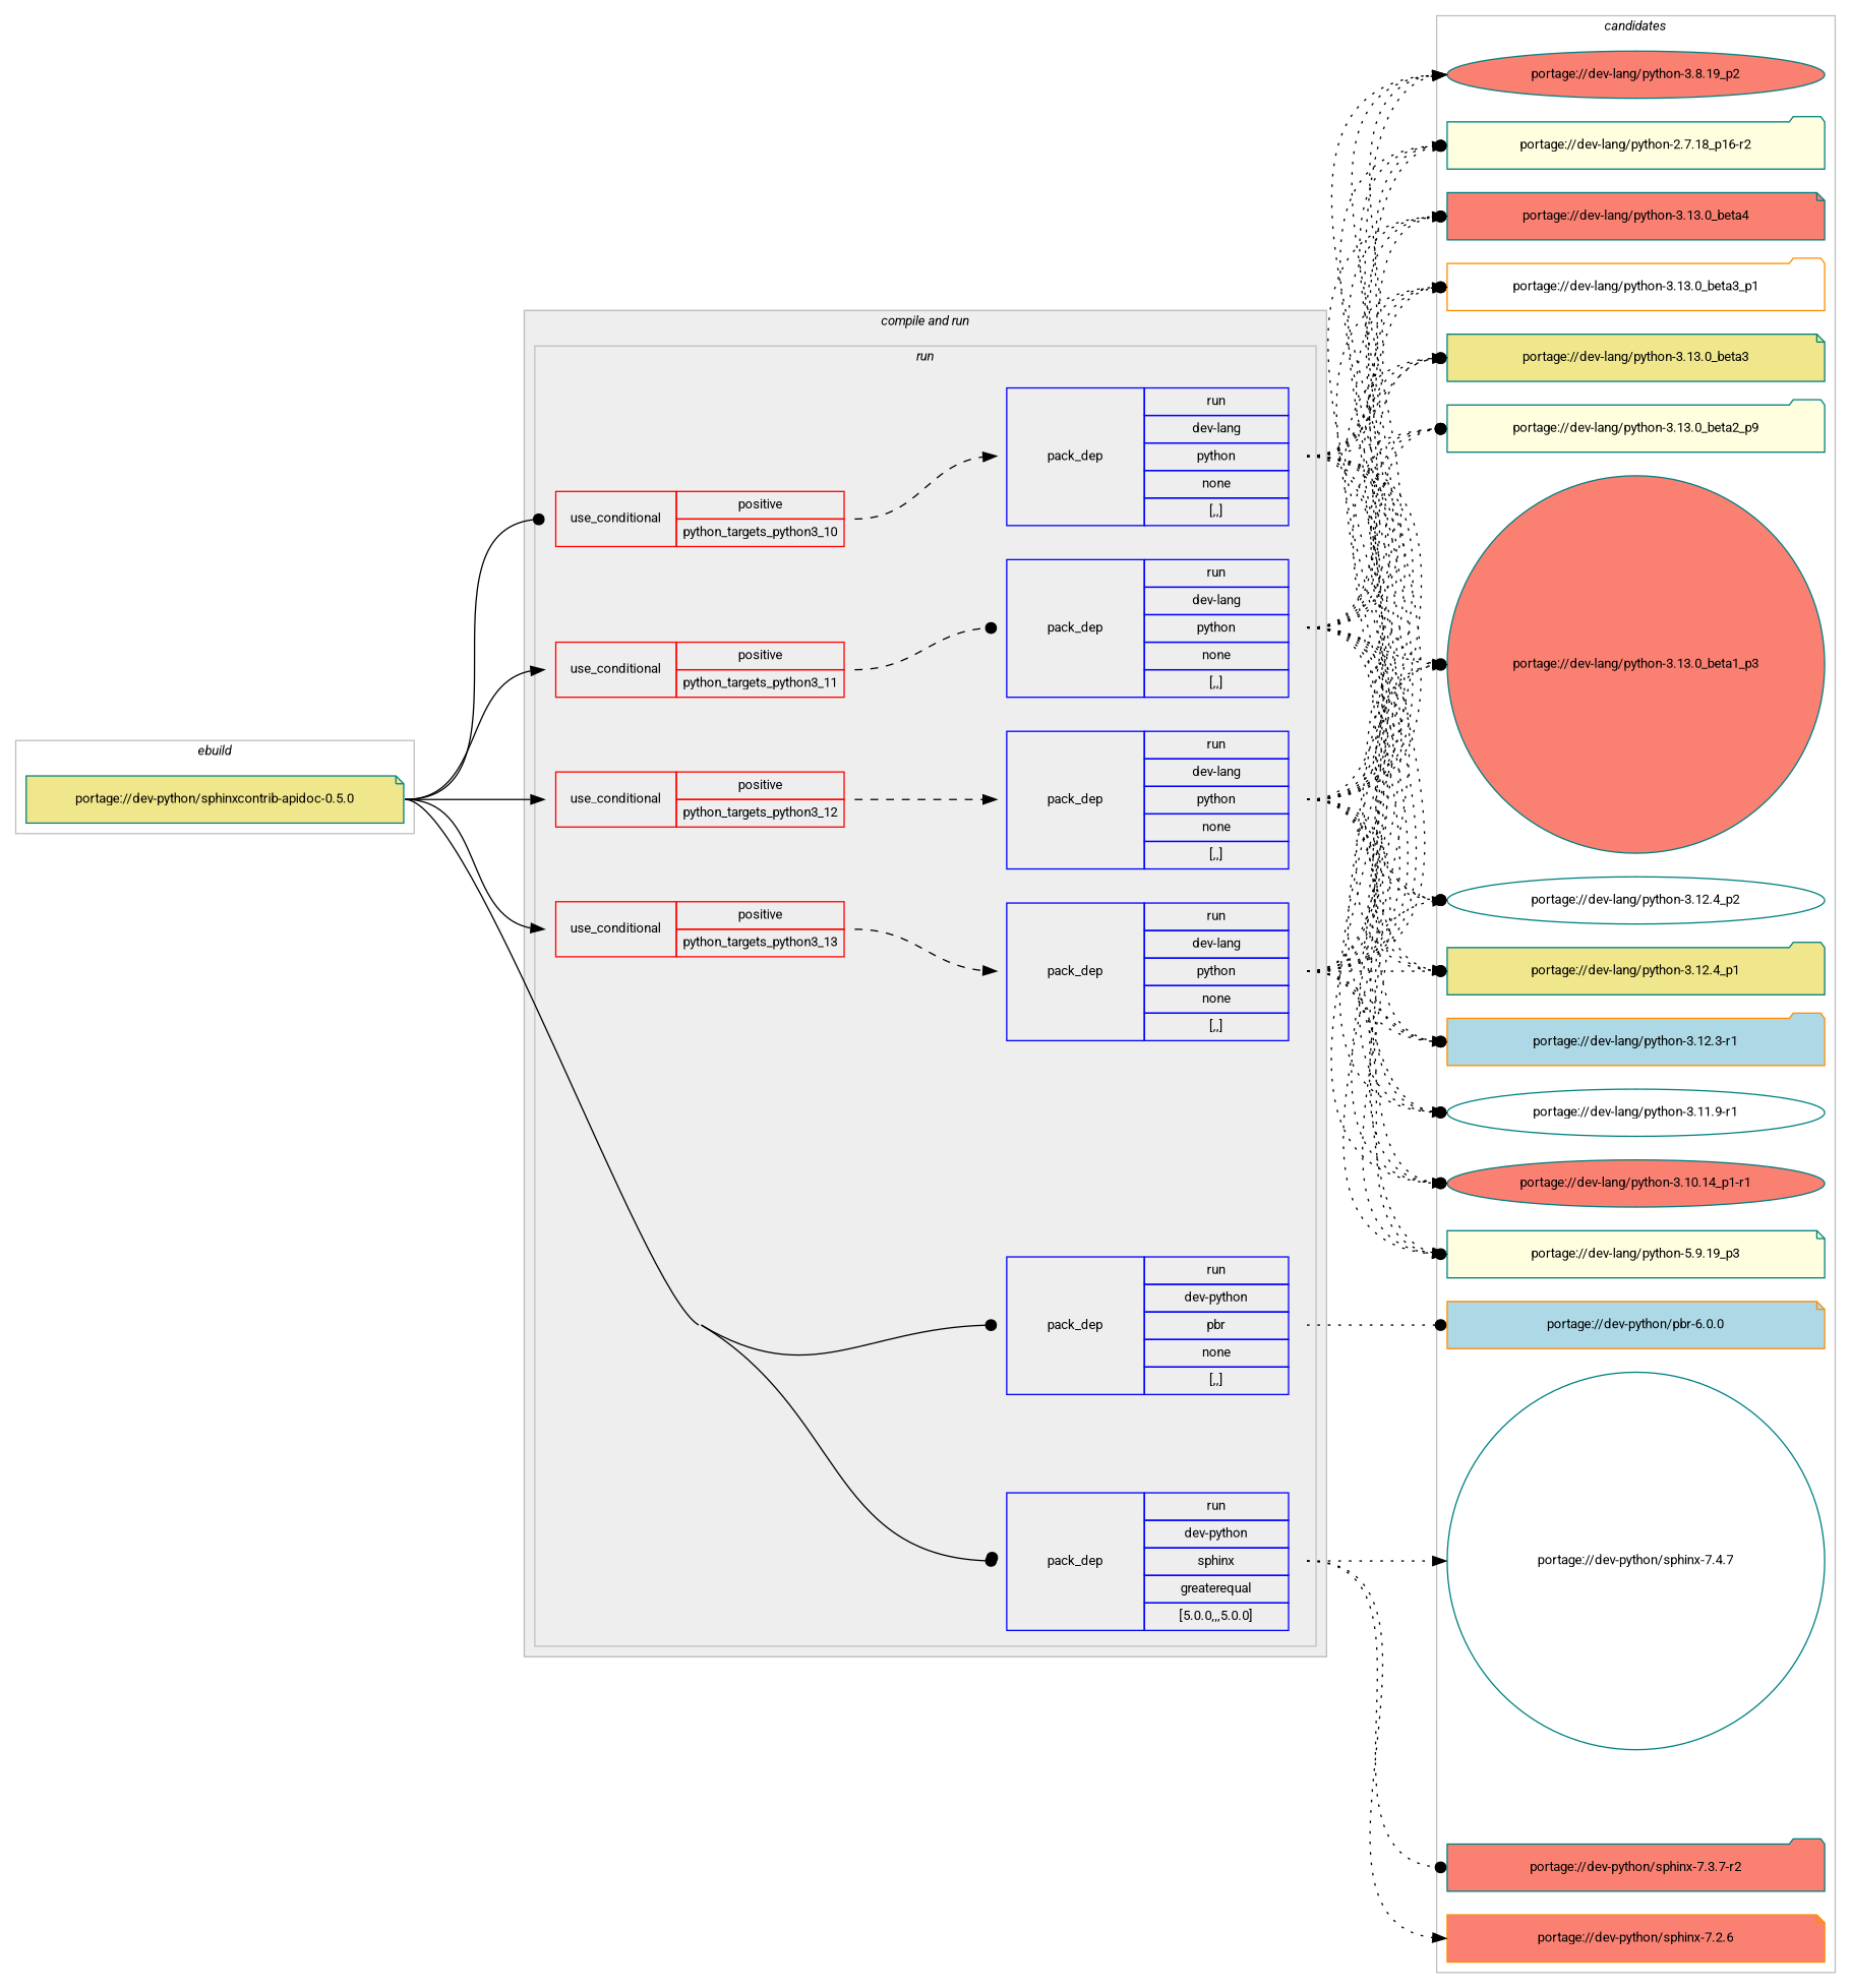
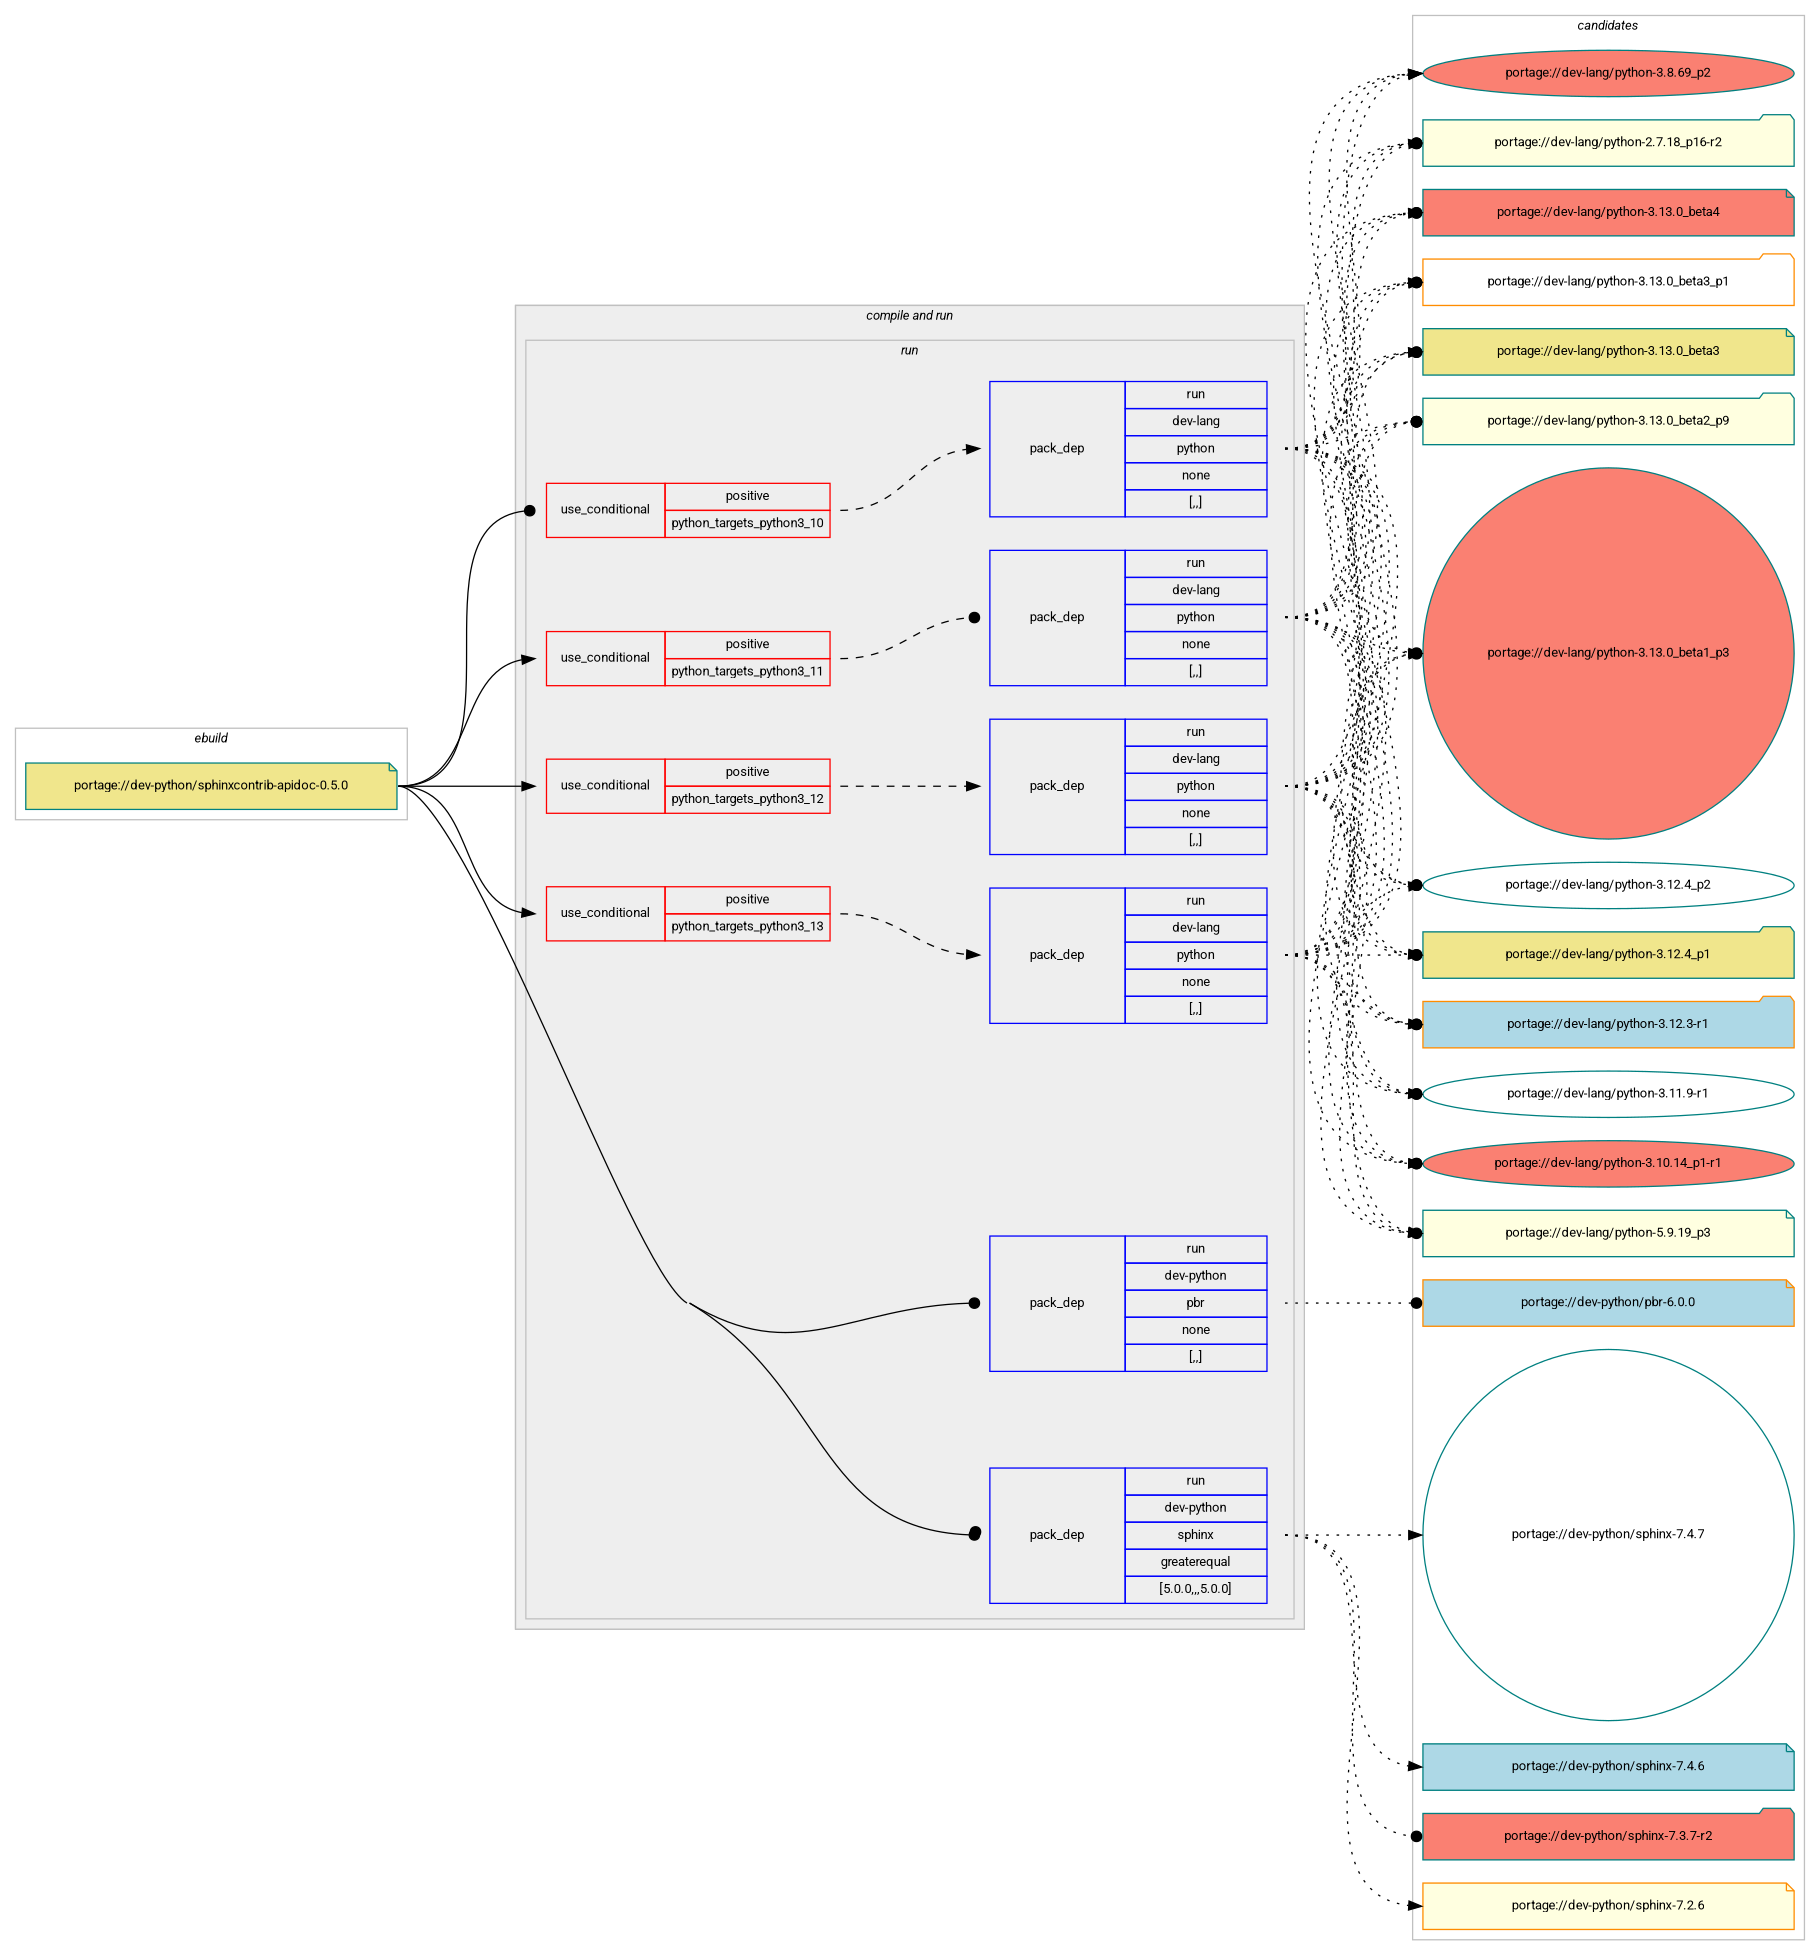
  digraph {
    compound=true
    concentrate=true
    fontname=Roboto
    fontsize=10
    newrank=true
    rankdir=LR
    ranksep=1.5
    node [color=teal fontname=Roboto fontsize=10 shape=none style=filled]
    edge [arrowhead=normal fontname=Roboto headport=w style=dotted tailport=e weight=100]
    n1 [fillcolor=khaki label="portage://dev-python/sphinxcontrib-apidoc-0.5.0" shape=note width=4]
    n2 [color=blue label=<<TABLE BORDER="0" CELLBORDER="1" CELLSPACING="0" CELLPADDING="4" WIDTH="220"><TR><TD ROWSPAN="6" CELLPADDING="30">pack_dep</TD></TR><TR><TD WIDTH="110">run</TD></TR><TR><TD>dev-lang</TD></TR><TR><TD>python</TD></TR><TR><TD>none</TD></TR><TR><TD>[,,]</TD></TR></TABLE>> style=""]
    n3 [color=red label=<<TABLE BORDER="0" CELLBORDER="1" CELLSPACING="0" CELLPADDING="4"><TR><TD ROWSPAN="3" CELLPADDING="10">use_conditional</TD></TR><TR><TD>positive</TD></TR><TR><TD>python_targets_python3_10</TD></TR></TABLE>> style=""]
    n4 [color=blue label=<<TABLE BORDER="0" CELLBORDER="1" CELLSPACING="0" CELLPADDING="4" WIDTH="220"><TR><TD ROWSPAN="6" CELLPADDING="30">pack_dep</TD></TR><TR><TD WIDTH="110">run</TD></TR><TR><TD>dev-lang</TD></TR><TR><TD>python</TD></TR><TR><TD>none</TD></TR><TR><TD>[,,]</TD></TR></TABLE>> style=""]
    n5 [color=red label=<<TABLE BORDER="0" CELLBORDER="1" CELLSPACING="0" CELLPADDING="4"><TR><TD ROWSPAN="3" CELLPADDING="10">use_conditional</TD></TR><TR><TD>positive</TD></TR><TR><TD>python_targets_python3_11</TD></TR></TABLE>> style=""]
    n6 [color=blue label=<<TABLE BORDER="0" CELLBORDER="1" CELLSPACING="0" CELLPADDING="4" WIDTH="220"><TR><TD ROWSPAN="6" CELLPADDING="30">pack_dep</TD></TR><TR><TD WIDTH="110">run</TD></TR><TR><TD>dev-lang</TD></TR><TR><TD>python</TD></TR><TR><TD>none</TD></TR><TR><TD>[,,]</TD></TR></TABLE>> style=""]
    n7 [color=red label=<<TABLE BORDER="0" CELLBORDER="1" CELLSPACING="0" CELLPADDING="4"><TR><TD ROWSPAN="3" CELLPADDING="10">use_conditional</TD></TR><TR><TD>positive</TD></TR><TR><TD>python_targets_python3_12</TD></TR></TABLE>> style=""]
    n8 [color=blue label=<<TABLE BORDER="0" CELLBORDER="1" CELLSPACING="0" CELLPADDING="4" WIDTH="220"><TR><TD ROWSPAN="6" CELLPADDING="30">pack_dep</TD></TR><TR><TD WIDTH="110">run</TD></TR><TR><TD>dev-lang</TD></TR><TR><TD>python</TD></TR><TR><TD>none</TD></TR><TR><TD>[,,]</TD></TR></TABLE>> style=""]
    n9 [color=red label=<<TABLE BORDER="0" CELLBORDER="1" CELLSPACING="0" CELLPADDING="4"><TR><TD ROWSPAN="3" CELLPADDING="10">use_conditional</TD></TR><TR><TD>positive</TD></TR><TR><TD>python_targets_python3_13</TD></TR></TABLE>> style=""]
    n10 [color=blue label=<<TABLE BORDER="0" CELLBORDER="1" CELLSPACING="0" CELLPADDING="4" WIDTH="220"><TR><TD ROWSPAN="6" CELLPADDING="30">pack_dep</TD></TR><TR><TD WIDTH="110">run</TD></TR><TR><TD>dev-python</TD></TR><TR><TD>pbr</TD></TR><TR><TD>none</TD></TR><TR><TD>[,,]</TD></TR></TABLE>> style=""]
    n11 [color=blue label=<<TABLE BORDER="0" CELLBORDER="1" CELLSPACING="0" CELLPADDING="4" WIDTH="220"><TR><TD ROWSPAN="6" CELLPADDING="30">pack_dep</TD></TR><TR><TD WIDTH="110">run</TD></TR><TR><TD>dev-python</TD></TR><TR><TD>sphinx</TD></TR><TR><TD>greaterequal</TD></TR><TR><TD>[5.0.0,,,5.0.0]</TD></TR></TABLE>> style=""]
    n12 [fillcolor=salmon label="portage://dev-lang/python-3.13.0_beta4" shape=note width=4]
    n13 [color=darkorange fillcolor=white label="portage://dev-lang/python-3.13.0_beta3_p1" shape=folder width=4]
    n14 [fillcolor=khaki label="portage://dev-lang/python-3.13.0_beta3" shape=note width=4]
    n15 [fillcolor=lightyellow label="portage://dev-lang/python-3.13.0_beta2_p9" shape=folder width=4]
    n16 [fillcolor=salmon label="portage://dev-lang/python-3.13.0_beta1_p3" shape=circle width=4]
    n17 [fillcolor=white label="portage://dev-lang/python-3.12.4_p2" shape=ellipse width=4]
    n18 [fillcolor=khaki label="portage://dev-lang/python-3.12.4_p1" shape=folder width=4]
    n19 [color=darkorange fillcolor=lightblue label="portage://dev-lang/python-3.12.3-r1" shape=folder width=4]
    n20 [fillcolor=white label="portage://dev-lang/python-3.11.9-r1" shape=ellipse width=4]
    n21 [fillcolor=salmon label="portage://dev-lang/python-3.10.14_p1-r1" shape=ellipse width=4]
    n22 [fillcolor=lightyellow label="portage://dev-lang/python-5.9.19_p3" shape=note width=4]
-   n23 [fillcolor=salmon label="portage://dev-lang/python-3.8.19_p2" shape=ellipse width=4]
+   n23 [fillcolor=salmon label="portage://dev-lang/python-3.8.69_p2" shape=ellipse width=4]
    n24 [fillcolor=lightyellow label="portage://dev-lang/python-2.7.18_p16-r2" shape=folder width=4]
    n25 [color=darkorange fillcolor=lightblue label="portage://dev-python/pbr-6.0.0" shape=note width=4]
    n26 [fillcolor=white label="portage://dev-python/sphinx-7.4.7" shape=circle width=4]
+   n27 [fillcolor=lightblue label="portage://dev-python/sphinx-7.4.6" shape=note width=4]
    n28 [fillcolor=salmon label="portage://dev-python/sphinx-7.3.7-r2" shape=folder width=4]
-   n29 [color=darkorange fillcolor=salmon label="portage://dev-python/sphinx-7.2.6" shape=note width=4]
+   n29 [color=darkorange fillcolor=lightyellow label="portage://dev-python/sphinx-7.2.6" shape=note width=4]
    subgraph cluster_1 {
      color=gray
      label=<<i>dependencies</i>>
      subgraph cluster_2 {
        color=gray
        fillcolor="#eeeeee"
        label=<<i>compile</i>>
        style=filled
      }
      subgraph cluster_3 {
        color=gray
        fillcolor="#eeeeee"
        label=<<i>compile and run</i>>
        style=filled
      }
      subgraph cluster_4 {
        color=gray
        fillcolor="#eeeeee"
        label=<<i>run</i>>
        style=filled
        subgraph sub_5 {
          color=gray
          fillcolor="#eeeeee"
          label=<<i>run</i>>
          style=filled
          n3
          subgraph sub_6 {
            color=gray
            fillcolor="#eeeeee"
            label=<<i>run</i>>
            style=filled
            n2
          }
        }
        subgraph sub_7 {
          color=gray
          fillcolor="#eeeeee"
          label=<<i>run</i>>
          style=filled
          n5
          subgraph sub_8 {
            color=gray
            fillcolor="#eeeeee"
            label=<<i>run</i>>
            style=filled
            n4
          }
        }
        subgraph sub_9 {
          color=gray
          fillcolor="#eeeeee"
          label=<<i>run</i>>
          style=filled
          n7
          subgraph sub_10 {
            color=gray
            fillcolor="#eeeeee"
            label=<<i>run</i>>
            style=filled
            n6
          }
        }
        subgraph sub_11 {
          color=gray
          fillcolor="#eeeeee"
          label=<<i>run</i>>
          style=filled
          n9
          subgraph sub_12 {
            color=gray
            fillcolor="#eeeeee"
            label=<<i>run</i>>
            style=filled
            n8
          }
        }
        subgraph sub_13 {
          color=gray
          fillcolor="#eeeeee"
          label=<<i>run</i>>
          style=filled
          n10
        }
        subgraph sub_14 {
          color=gray
          fillcolor="#eeeeee"
          label=<<i>run</i>>
          style=filled
          n11
        }
      }
    }
    subgraph cluster_15 {
      color=gray
      label=<<i>ebuild</i>>
      n1
    }
    subgraph cluster_16 {
      color=gray
      label=<<i>candidates</i>>
      rank=same
      subgraph sub_17 {
        color=black
        label=<<i>candidates</i>>
        nodesep=1
        rank=same
        n12
        n13
        n14
        n15
        n16
        n17
        n18
        n19
        n20
        n21
        n22
        n23
        n24
      }
      subgraph sub_18 {
        color=black
        label=<<i>candidates</i>>
        nodesep=1
        rank=same
        n12
        n13
        n14
        n15
        n16
        n17
        n18
        n19
        n20
        n21
        n22
        n23
        n24
      }
      subgraph sub_19 {
        color=black
        label=<<i>candidates</i>>
        nodesep=1
        rank=same
        n12
        n13
        n14
        n15
        n16
        n17
        n18
        n19
        n20
        n21
        n22
        n23
        n24
      }
      subgraph sub_20 {
        color=black
        label=<<i>candidates</i>>
        nodesep=1
        rank=same
        n12
        n13
        n14
        n15
        n16
        n17
        n18
        n19
        n20
        n21
        n22
        n23
        n24
      }
      subgraph sub_21 {
        color=black
        label=<<i>candidates</i>>
        nodesep=1
        rank=same
        n25
      }
      subgraph sub_22 {
        color=black
        label=<<i>candidates</i>>
        nodesep=1
        rank=same
        n26
+       n27
        n28
        n29
      }
    }
    n1 -> n3 [arrowhead=dot style=solid weight=20]
    n1 -> n5 [style=solid weight=20]
    n1 -> n7 [style=solid weight=20]
    n1 -> n9 [style=solid weight=20]
    n1 -> n10 [arrowhead=dot style=solid weight=20]
    n1 -> n11 [arrowhead=dot style=solid weight=20]
    n2 -> n12 [arrowhead=dot]
    n2 -> n13
    n2 -> n14 [arrowhead=dot]
    n2 -> n15 [arrowhead=dot]
    n2 -> n16 [arrowhead=dot]
    n2 -> n17 [arrowhead=dot]
    n2 -> n18
    n2 -> n19
    n2 -> n20
    n2 -> n21
    n2 -> n22
    n2 -> n23
    n2 -> n24
    n3 -> n2 [style=dashed weight=20]
    n4 -> n12
    n4 -> n13 [arrowhead=dot]
    n4 -> n14 [arrowhead=dot]
    n4 -> n15 [arrowhead=dot]
    n4 -> n16
    n4 -> n17 [arrowhead=dot]
    n4 -> n18 [arrowhead=dot]
    n4 -> n19 [arrowhead=dot]
    n4 -> n20 [arrowhead=dot]
    n4 -> n21
    n4 -> n22 [arrowhead=dot]
    n4 -> n23
    n4 -> n24 [arrowhead=dot]
    n5 -> n4 [arrowhead=dot style=dashed weight=20]
    n6 -> n12 [arrowhead=dot]
    n6 -> n13 [arrowhead=dot]
    n6 -> n14
    n6 -> n15 [arrowhead=dot]
    n6 -> n16 [arrowhead=dot]
    n6 -> n17 [arrowhead=dot]
    n6 -> n18
    n6 -> n19 [arrowhead=dot]
    n6 -> n20
    n6 -> n21 [arrowhead=dot]
    n6 -> n22
    n6 -> n23
    n6 -> n24 [arrowhead=dot]
    n7 -> n6 [style=dashed weight=20]
    n8 -> n12
    n8 -> n13
    n8 -> n14
    n8 -> n15 [arrowhead=dot]
    n8 -> n16
    n8 -> n17
    n8 -> n18 [arrowhead=dot]
    n8 -> n19
    n8 -> n20 [arrowhead=dot]
    n8 -> n21 [arrowhead=dot]
    n8 -> n22
    n8 -> n23
    n8 -> n24 [arrowhead=dot]
    n9 -> n8 [style=dashed weight=20]
    n10 -> n25 [arrowhead=dot]
    n11 -> n26
+   n11 -> n27
    n11 -> n28 [arrowhead=dot]
    n11 -> n29
  }
